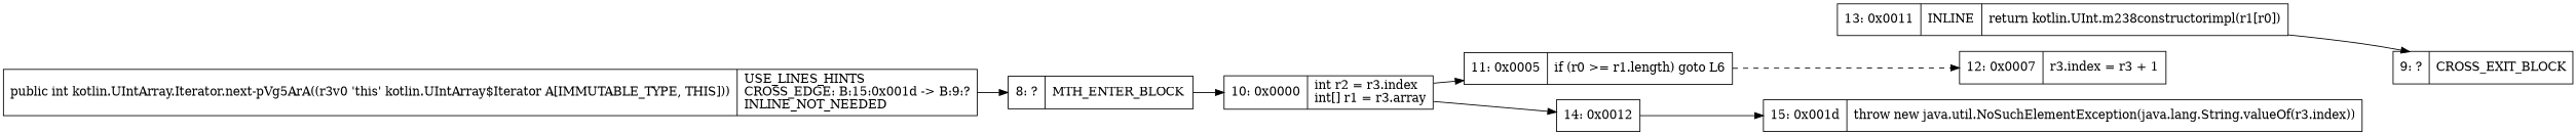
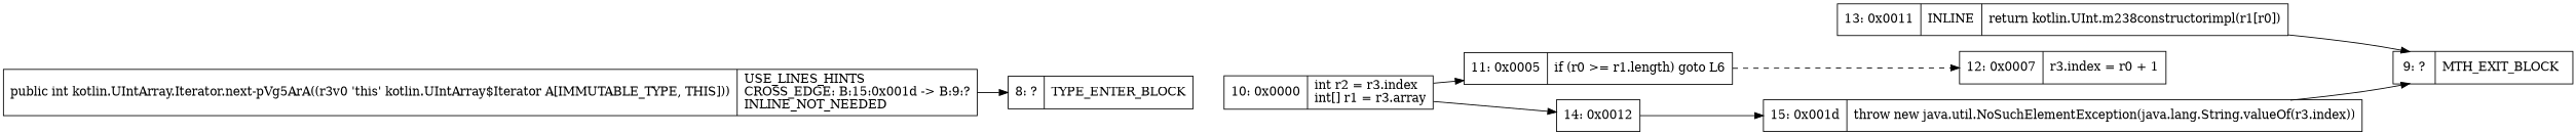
  digraph {
    rankdir=LR
    node [shape=record]
-   n1 [label="{8\:\ ?|MTH_ENTER_BLOCK\l}"]
+   n1 [label="{8\:\ ?|TYPE_ENTER_BLOCK\l}"]
    n2 [label="{10\:\ 0x0000|int r2 = r3.index\lint[] r1 = r3.array\l}"]
    n3 [label="{11\:\ 0x0005|if (r0 \>= r1.length) goto L6\l}"]
    n4 [label="{14\:\ 0x0012}"]
-   n5 [label="{12\:\ 0x0007|r3.index = r3 + 1\l}"]
+   n5 [label="{12\:\ 0x0007|r3.index = r0 + 1\l}"]
    n6 [label="{15\:\ 0x001d|throw new java.util.NoSuchElementException(java.lang.String.valueOf(r3.index))\l}"]
    n7 [label="{13\:\ 0x0011|INLINE\l|return kotlin.UInt.m238constructorimpl(r1[r0])\l}"]
-   n8 [label="{9\:\ ?|CROSS_EXIT_BLOCK\l}"]
+   n8 [label="{9\:\ ?|MTH_EXIT_BLOCK\l}"]
    n9 [label="{public int kotlin.UIntArray.Iterator.next\-pVg5ArA((r3v0 'this' kotlin.UIntArray$Iterator A[IMMUTABLE_TYPE, THIS]))  | USE_LINES_HINTS\lCROSS_EDGE: B:15:0x001d \-\> B:9:?\lINLINE_NOT_NEEDED\l}"]
-   n1 -> n2
    n2 -> n3
    n2 -> n4
    n3 -> n5 [style=dashed]
    n4 -> n6
+   n6 -> n8
    n7 -> n8
    n9 -> n1
  }
